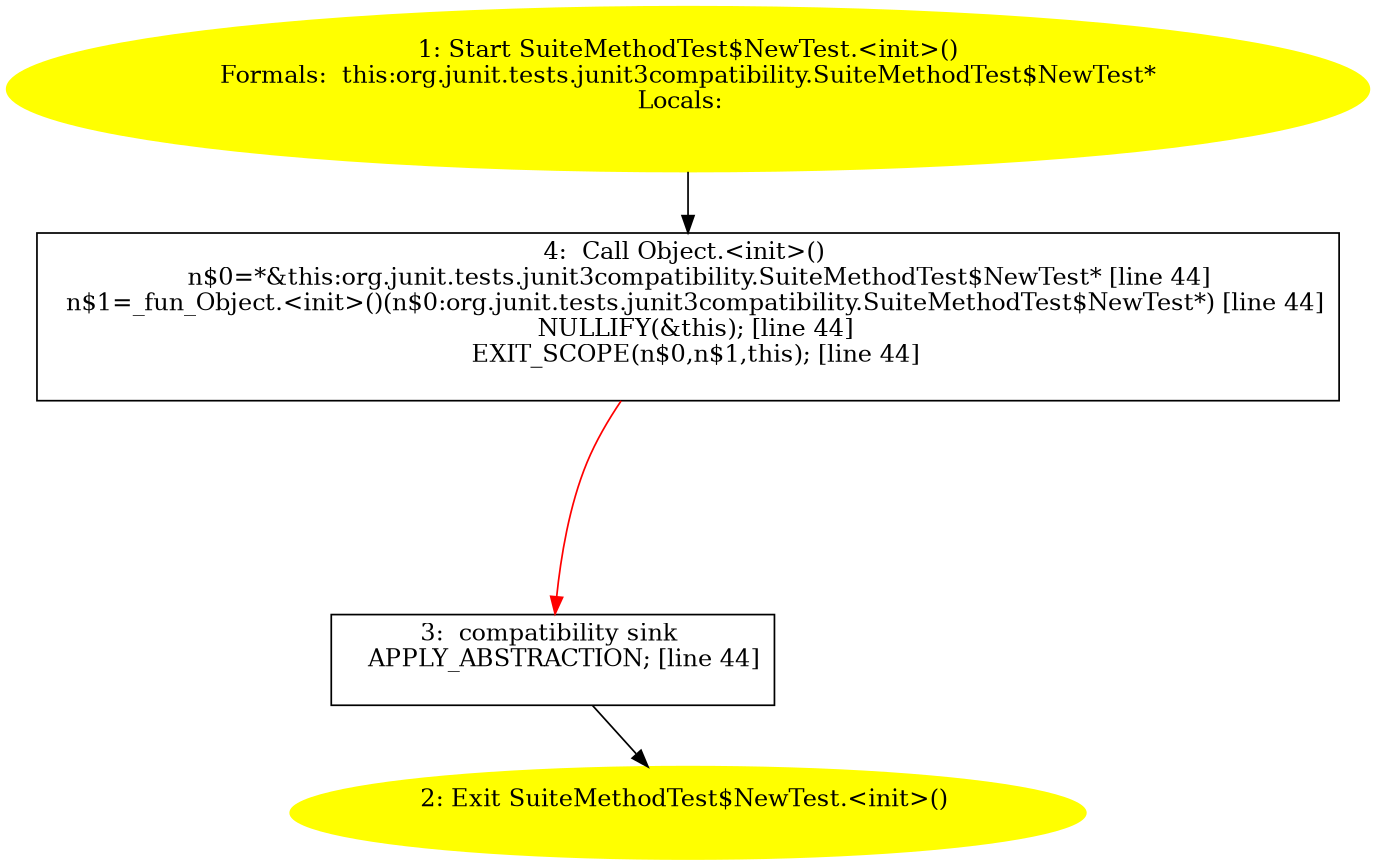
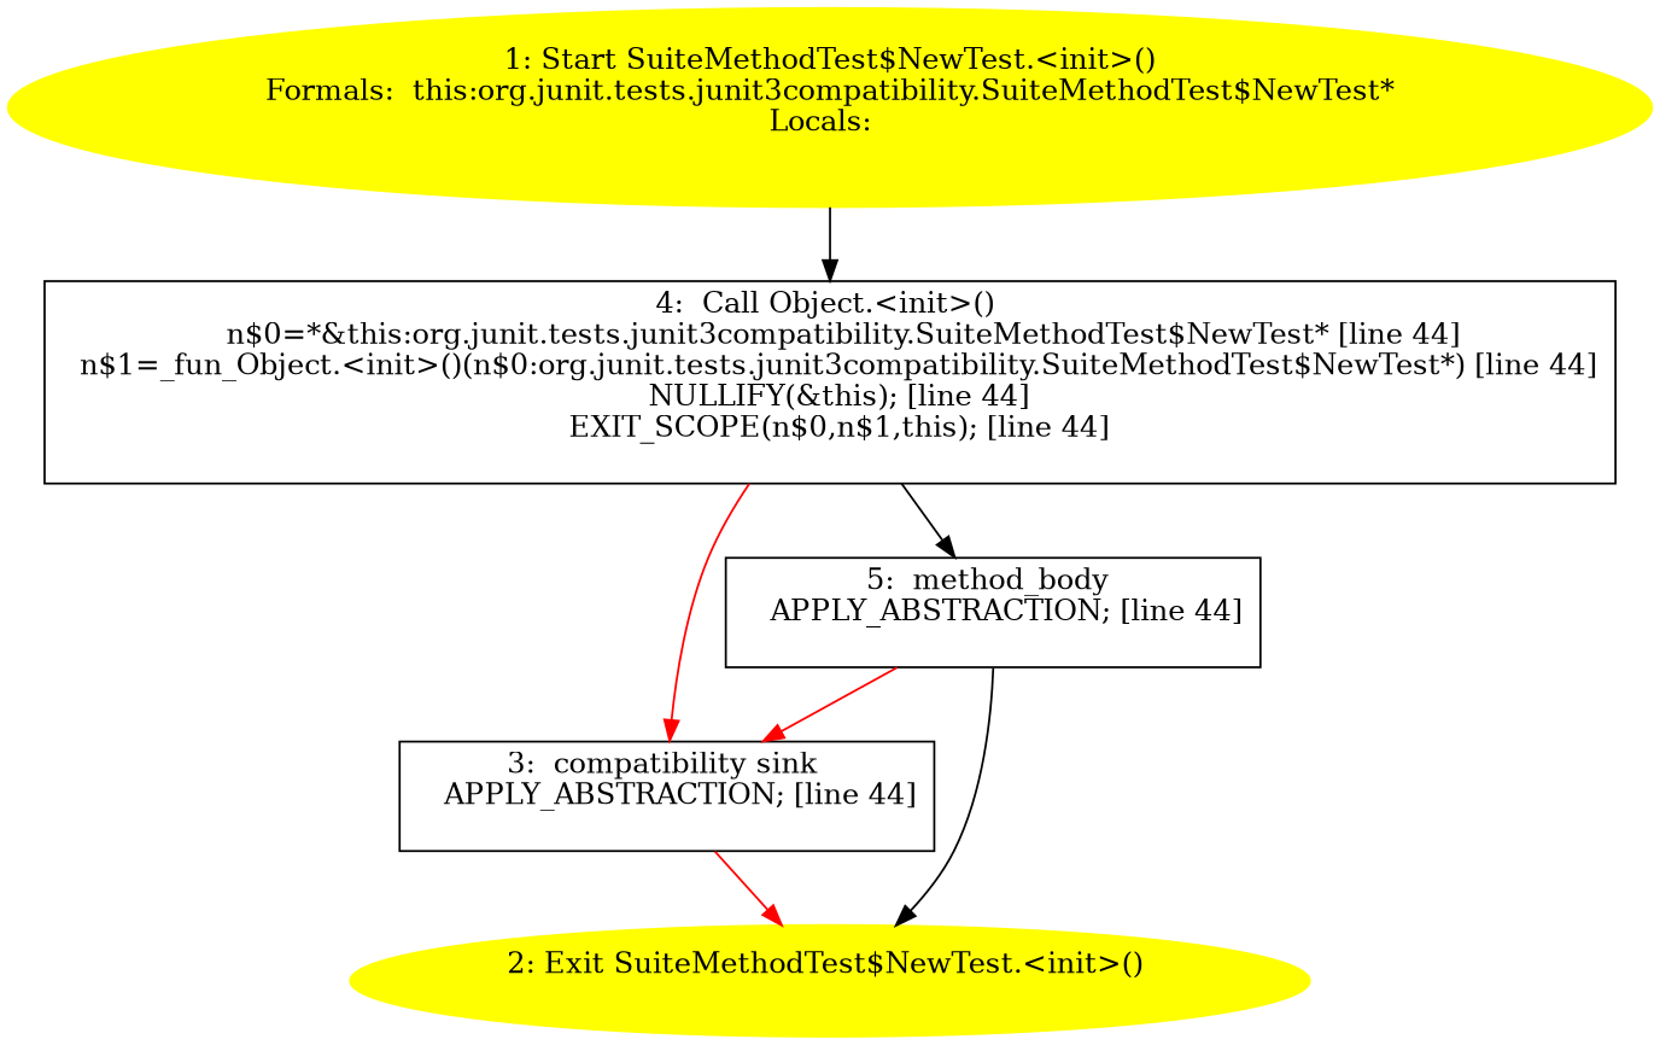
  digraph {
    node [shape=box]
    n1 [color=yellow label="1: Start SuiteMethodTest$NewTest.<init>()\nFormals:  this:org.junit.tests.junit3compatibility.SuiteMethodTest$NewTest*\nLocals:  \n  " style=filled shape=""]
    n2 [label="4:  Call Object.<init>() \n   n$0=*&this:org.junit.tests.junit3compatibility.SuiteMethodTest$NewTest* [line 44]\n  n$1=_fun_Object.<init>()(n$0:org.junit.tests.junit3compatibility.SuiteMethodTest$NewTest*) [line 44]\n  NULLIFY(&this); [line 44]\n  EXIT_SCOPE(n$0,n$1,this); [line 44]\n "]
    n3 [label="3:  compatibility sink \n   APPLY_ABSTRACTION; [line 44]\n "]
+   n4 [label="5:  method_body \n   APPLY_ABSTRACTION; [line 44]\n "]
    n5 [color=yellow label="2: Exit SuiteMethodTest$NewTest.<init>() \n  " style=filled shape=""]
    n1 -> n2
    n2 -> n3 [color=red]
-   n3 -> n5
+   n2 -> n4
+   n3 -> n5 [color=red]
+   n4 -> n3 [color=red]
+   n4 -> n5
  }
